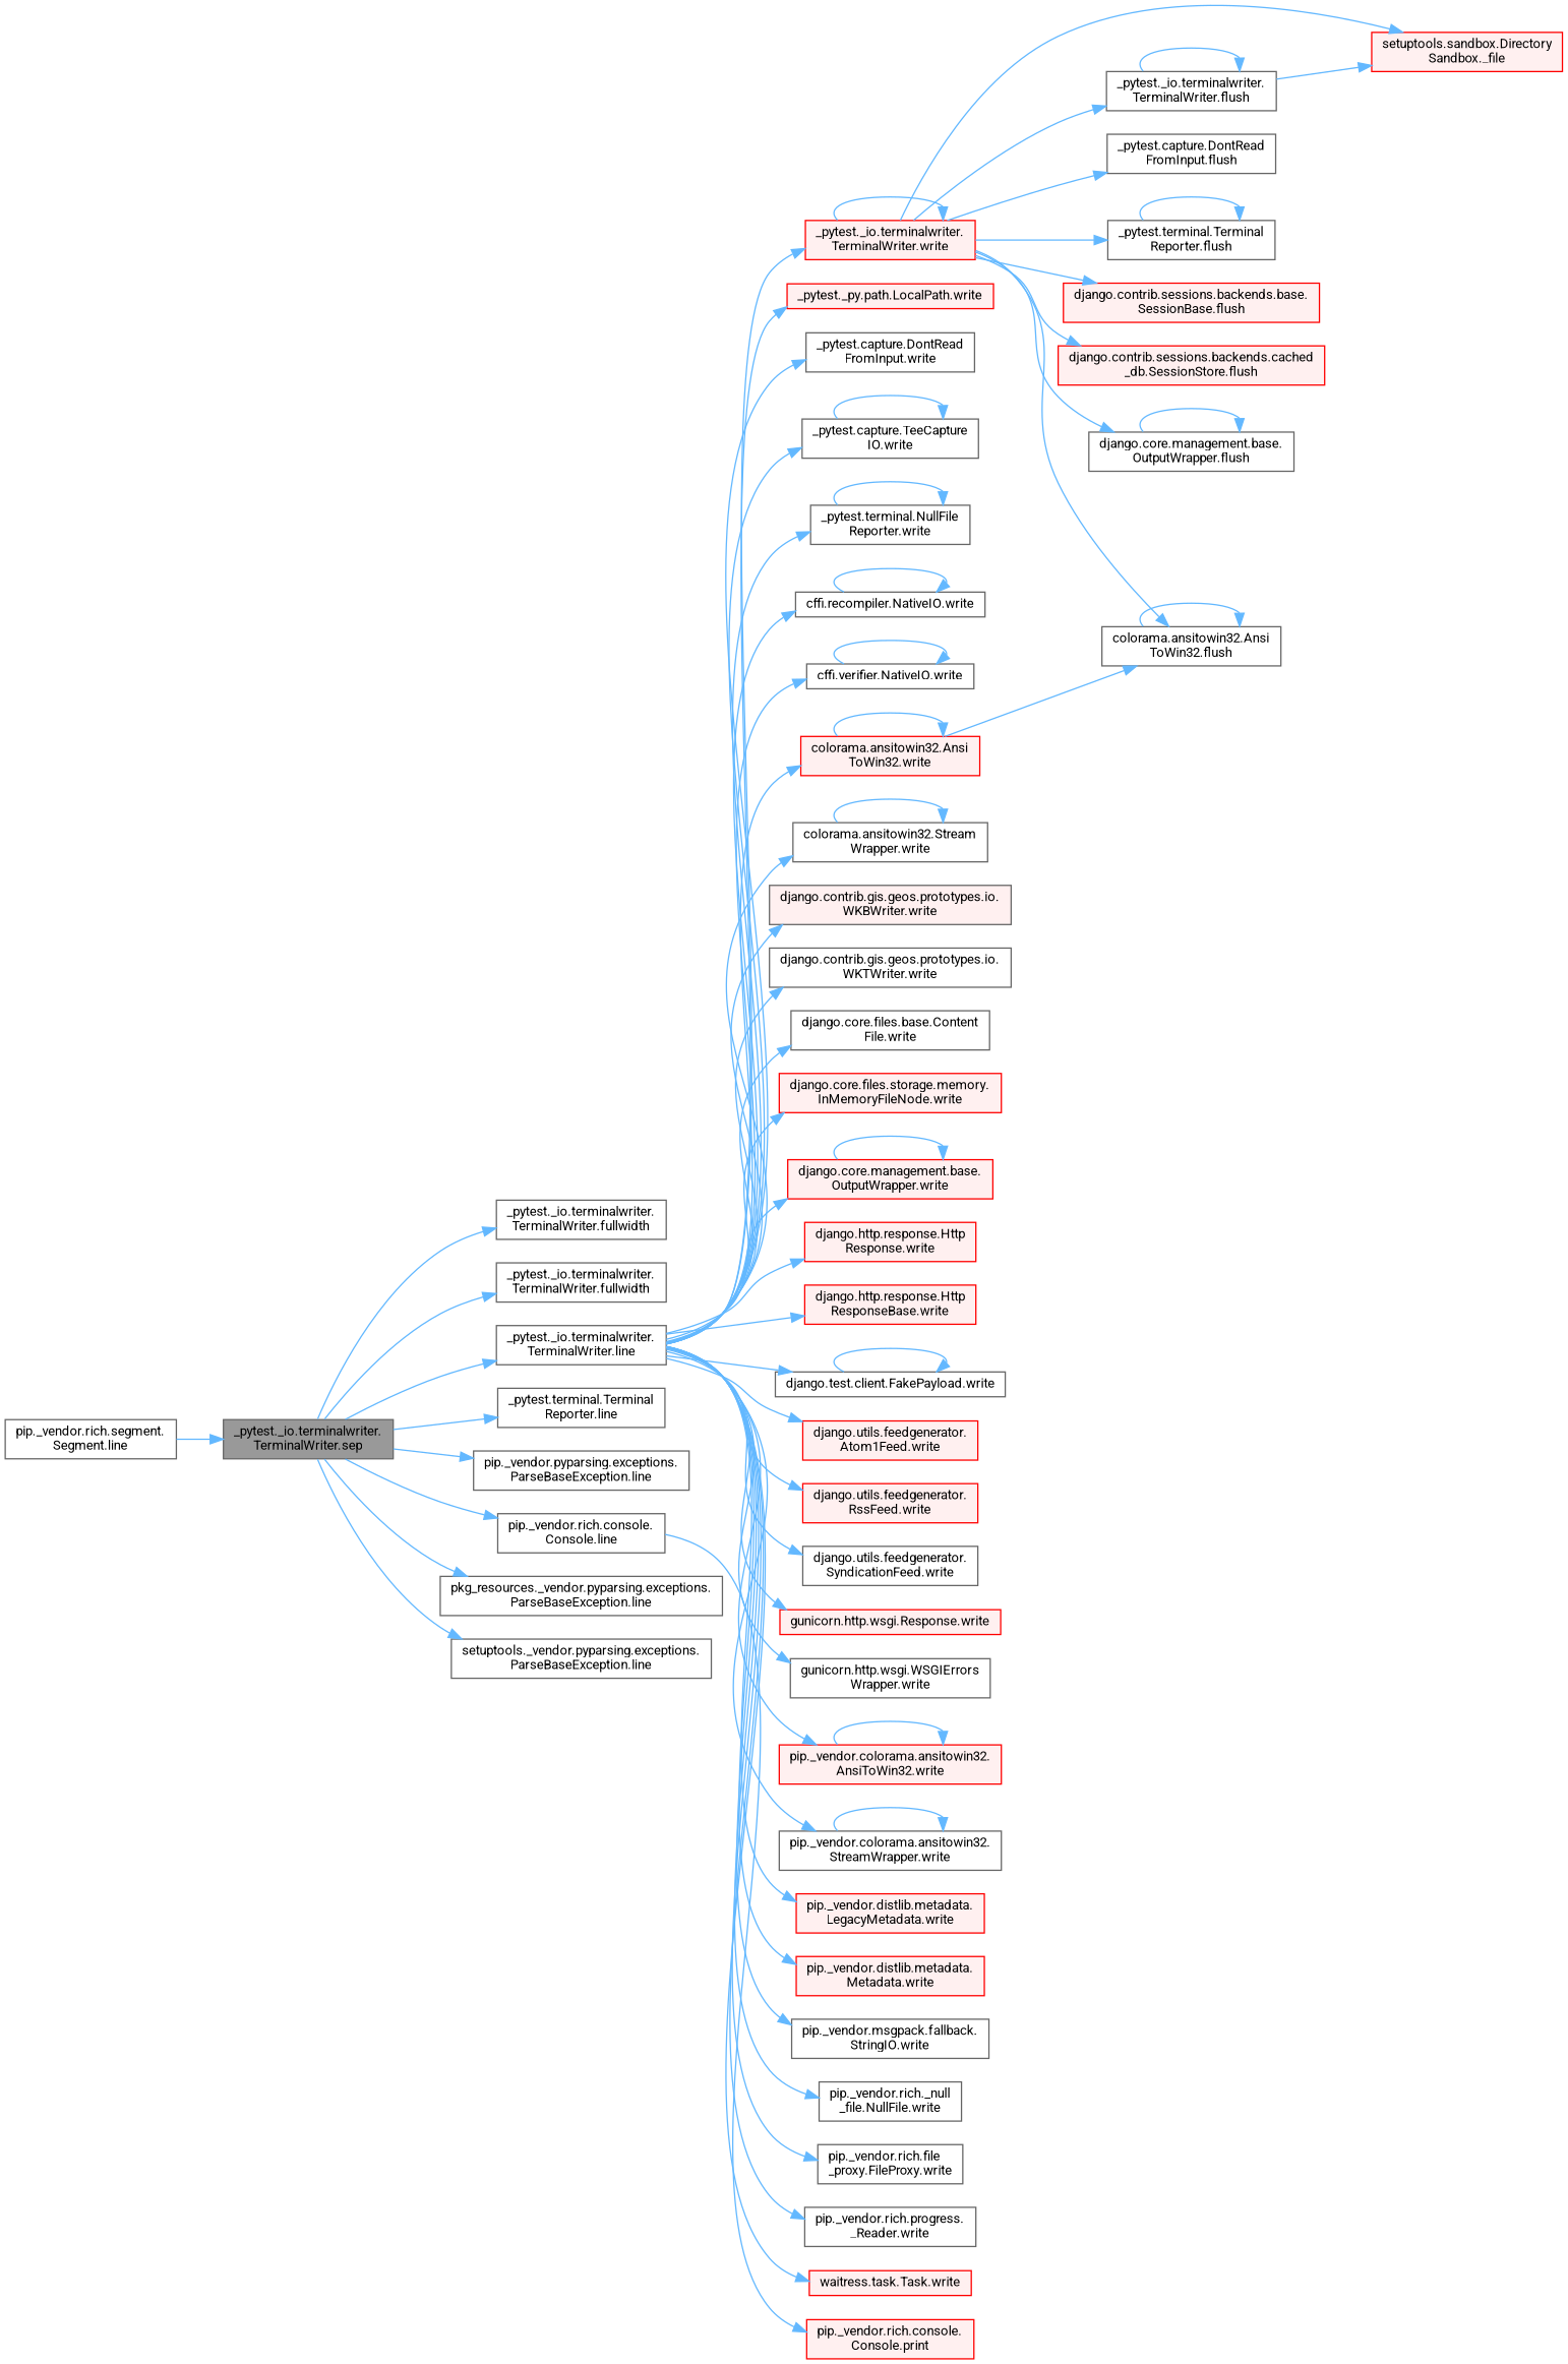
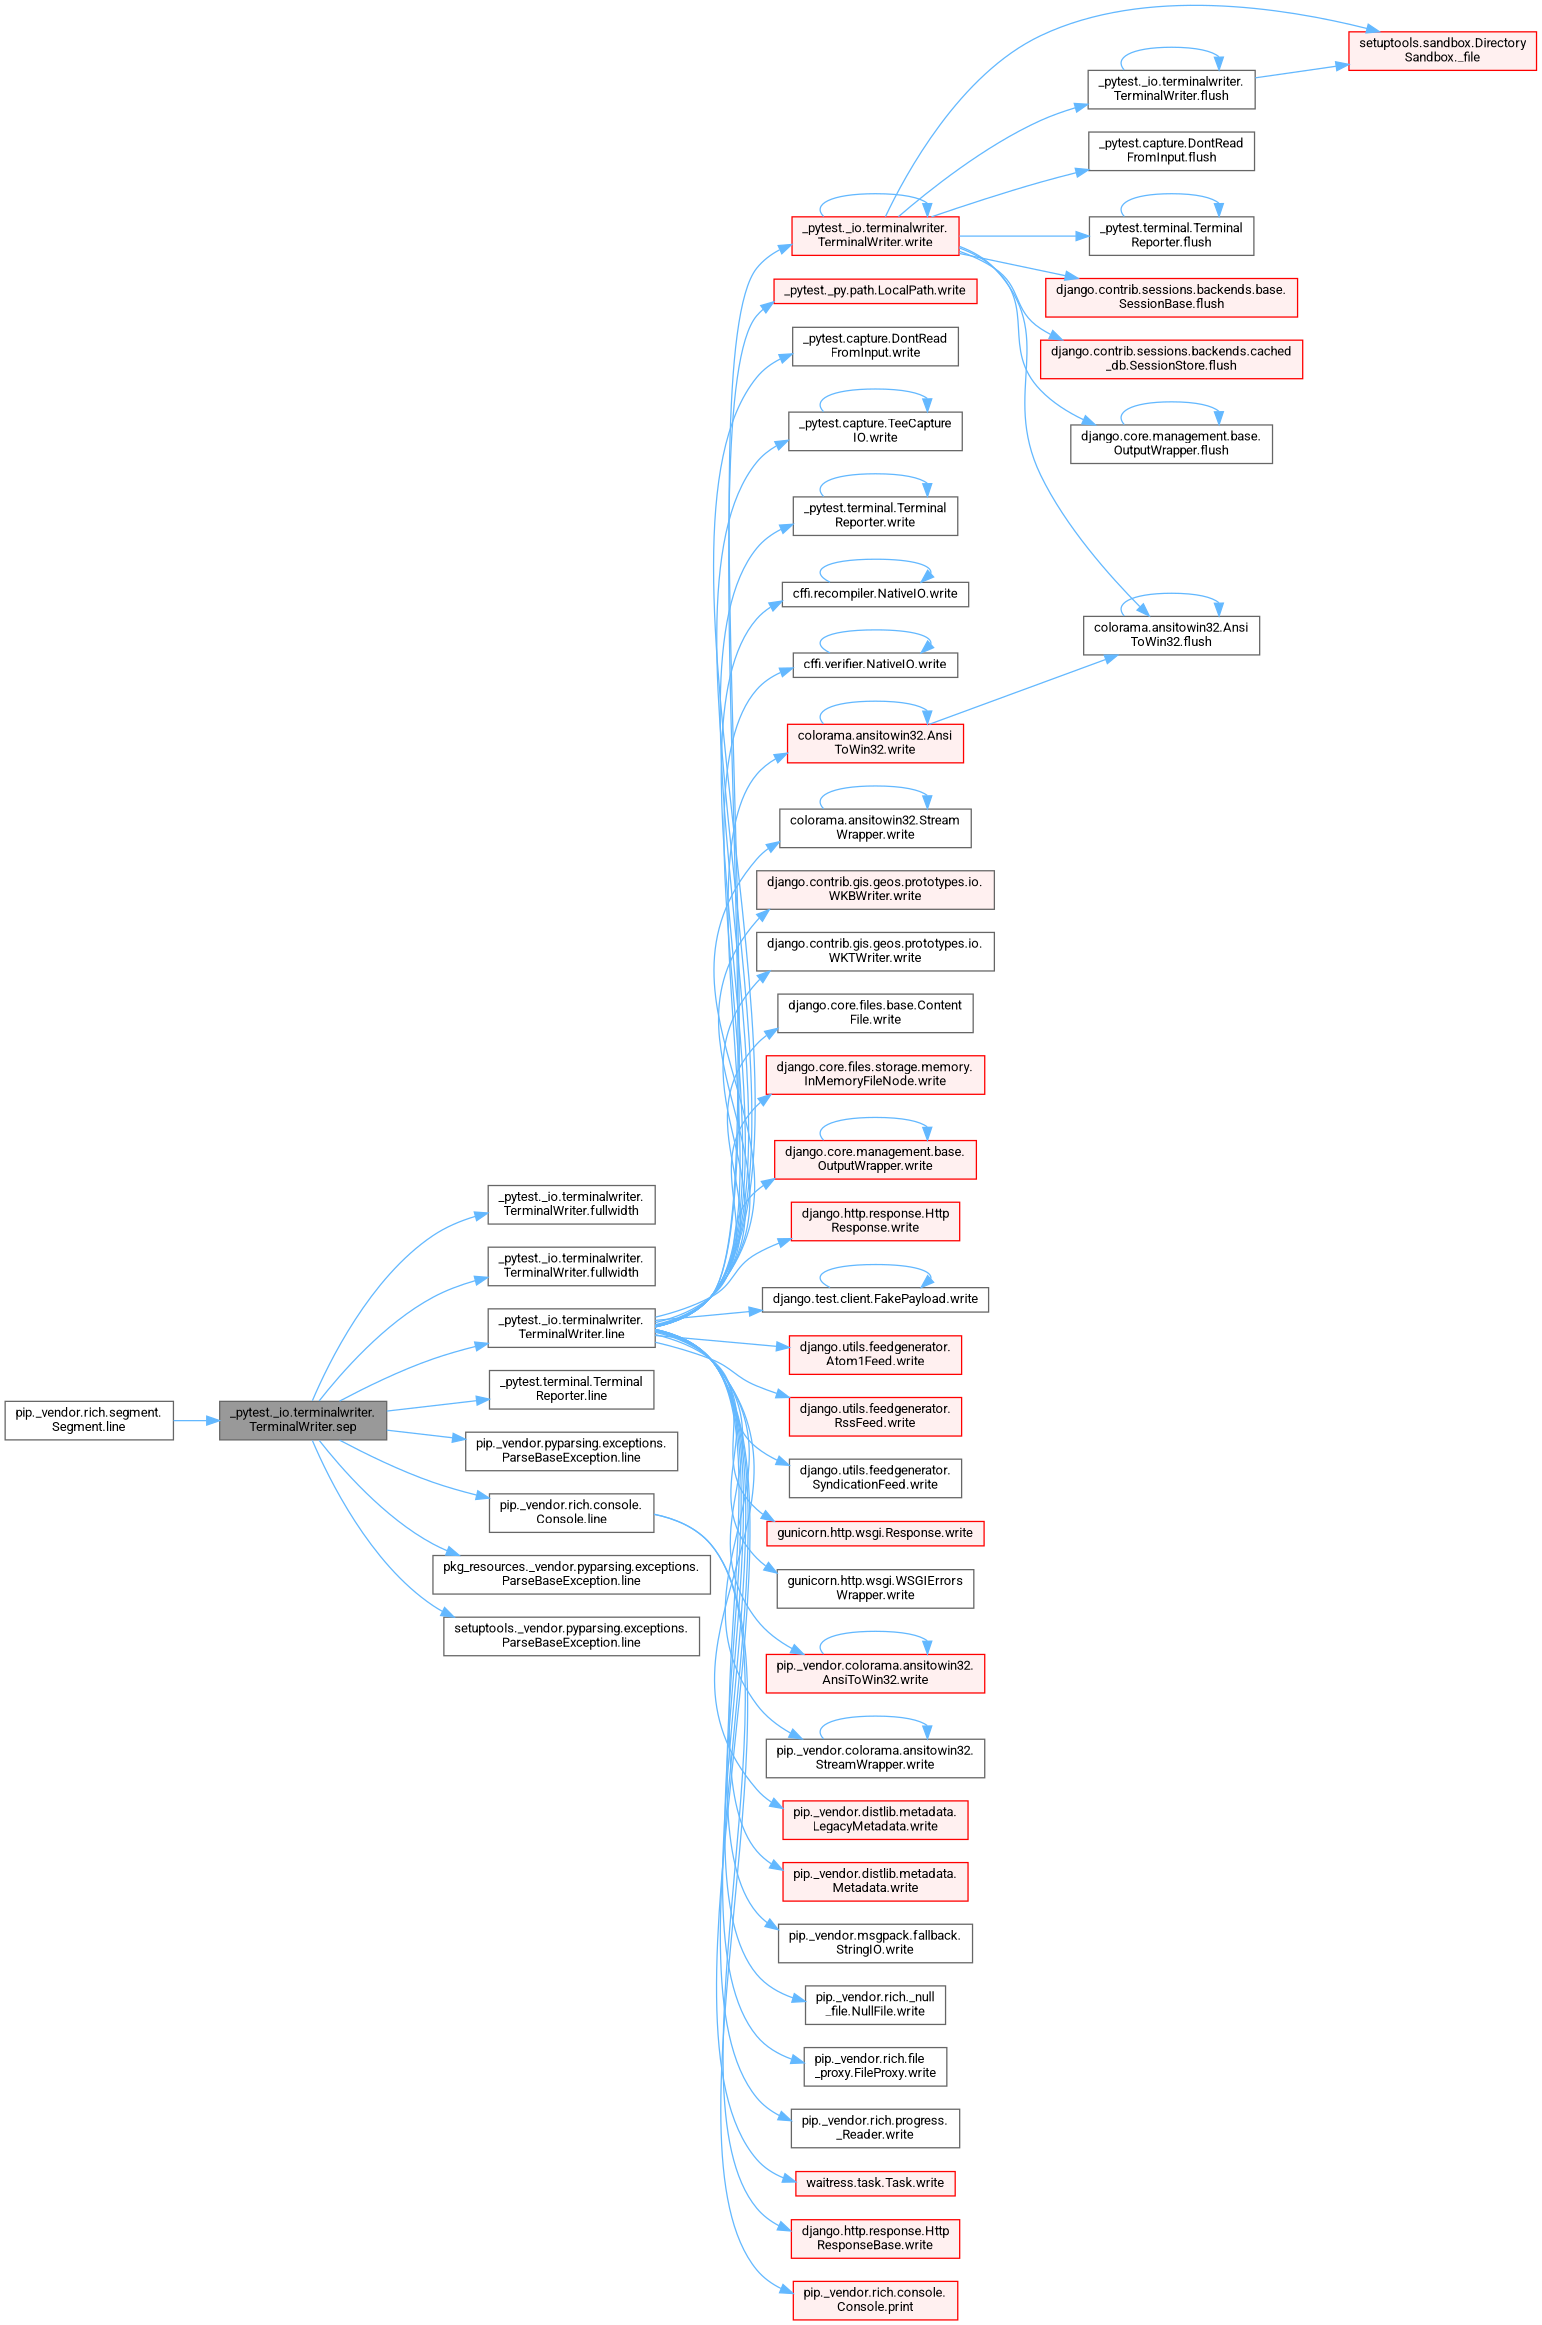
  digraph {
    fontname=Roboto
    rankdir=LR
    node [color=grey40 fillcolor=white fontname=Roboto fontsize=10 shape=box style=filled]
    edge [color=steelblue1 fontname=Roboto fontsize=10 labelfontname=Helvetica labelfontsize=10 style=solid]
    n1 [color=gray40 fillcolor=grey60 fontcolor=black height=0.2 label="_pytest._io.terminalwriter.\lTerminalWriter.sep" width=0.4]
    n2 [height=0.2 label="_pytest._io.terminalwriter.\lTerminalWriter.fullwidth" width=0.4]
    n3 [height=0.2 label="_pytest._io.terminalwriter.\lTerminalWriter.fullwidth" width=0.4]
    n4 [height=0.2 label="_pytest._io.terminalwriter.\lTerminalWriter.line" width=0.4]
    n5 [height=0.2 label="_pytest.terminal.Terminal\lReporter.line" width=0.4]
    n6 [height=0.2 label="pip._vendor.pyparsing.exceptions.\lParseBaseException.line" width=0.4]
    n7 [height=0.2 label="pip._vendor.rich.console.\lConsole.line" width=0.4]
    n8 [height=0.2 label="pkg_resources._vendor.pyparsing.exceptions.\lParseBaseException.line" width=0.4]
    n9 [height=0.2 label="setuptools._vendor.pyparsing.exceptions.\lParseBaseException.line" width=0.4]
    n10 [color=red fillcolor="#FFF0F0" height=0.2 label="_pytest._io.terminalwriter.\lTerminalWriter.write" width=0.4]
    n11 [color=red fillcolor="#FFF0F0" height=0.2 label="_pytest._py.path.LocalPath.write" width=0.4]
    n12 [height=0.2 label="_pytest.capture.DontRead\lFromInput.write" width=0.4]
    n13 [height=0.2 label="_pytest.capture.TeeCapture\lIO.write" width=0.4]
-   n14 [height=0.2 label="_pytest.terminal.NullFile\lReporter.write" width=0.4]
+   n14 [height=0.2 label="_pytest.terminal.Terminal\lReporter.write" width=0.4]
    n15 [height=0.2 label="cffi.recompiler.NativeIO.write" width=0.4]
    n16 [height=0.2 label="cffi.verifier.NativeIO.write" width=0.4]
    n17 [color=red fillcolor="#FFF0F0" height=0.2 label="colorama.ansitowin32.Ansi\lToWin32.write" width=0.4]
    n18 [height=0.2 label="colorama.ansitowin32.Stream\lWrapper.write" width=0.4]
    n19 [fillcolor="#FFF0F0" height=0.2 label="django.contrib.gis.geos.prototypes.io.\lWKBWriter.write" width=0.4]
    n20 [height=0.2 label="django.contrib.gis.geos.prototypes.io.\lWKTWriter.write" width=0.4]
    n21 [height=0.2 label="django.core.files.base.Content\lFile.write" width=0.4]
    n22 [color=red fillcolor="#FFF0F0" height=0.2 label="django.core.files.storage.memory.\lInMemoryFileNode.write" width=0.4]
    n23 [color=red fillcolor="#FFF0F0" height=0.2 label="django.core.management.base.\lOutputWrapper.write" width=0.4]
    n24 [color=red fillcolor="#FFF0F0" height=0.2 label="django.http.response.Http\lResponse.write" width=0.4]
    n25 [color=red fillcolor="#FFF0F0" height=0.2 label="django.http.response.Http\lResponseBase.write" width=0.4]
    n26 [height=0.2 label="django.test.client.FakePayload.write" width=0.4]
    n27 [color=red fillcolor="#FFF0F0" height=0.2 label="django.utils.feedgenerator.\lAtom1Feed.write" width=0.4]
    n28 [color=red fillcolor="#FFF0F0" height=0.2 label="django.utils.feedgenerator.\lRssFeed.write" width=0.4]
    n29 [height=0.2 label="django.utils.feedgenerator.\lSyndicationFeed.write" width=0.4]
    n30 [color=red fillcolor="#FFF0F0" height=0.2 label="gunicorn.http.wsgi.Response.write" width=0.4]
    n31 [height=0.2 label="gunicorn.http.wsgi.WSGIErrors\lWrapper.write" width=0.4]
    n32 [color=red fillcolor="#FFF0F0" height=0.2 label="pip._vendor.colorama.ansitowin32.\lAnsiToWin32.write" width=0.4]
    n33 [height=0.2 label="pip._vendor.colorama.ansitowin32.\lStreamWrapper.write" width=0.4]
    n34 [color=red fillcolor="#FFF0F0" height=0.2 label="pip._vendor.distlib.metadata.\lLegacyMetadata.write" width=0.4]
    n35 [color=red fillcolor="#FFF0F0" height=0.2 label="pip._vendor.distlib.metadata.\lMetadata.write" width=0.4]
    n36 [height=0.2 label="pip._vendor.msgpack.fallback.\lStringIO.write" width=0.4]
    n37 [height=0.2 label="pip._vendor.rich._null\l_file.NullFile.write" width=0.4]
    n38 [height=0.2 label="pip._vendor.rich.file\l_proxy.FileProxy.write" width=0.4]
    n39 [height=0.2 label="pip._vendor.rich.progress.\l_Reader.write" width=0.4]
    n40 [color=red fillcolor="#FFF0F0" height=0.2 label="waitress.task.Task.write" width=0.4]
    n41 [color=red fillcolor="#FFF0F0" height=0.2 label="pip._vendor.rich.console.\lConsole.print" width=0.4]
    n42 [height=0.2 label="pip._vendor.rich.segment.\lSegment.line" width=0.4]
    n43 [color=red fillcolor="#FFF0F0" height=0.2 label="setuptools.sandbox.Directory\lSandbox._file" width=0.4]
    n44 [height=0.2 label="_pytest._io.terminalwriter.\lTerminalWriter.flush" width=0.4]
    n45 [height=0.2 label="_pytest.capture.DontRead\lFromInput.flush" width=0.4]
    n46 [height=0.2 label="_pytest.terminal.Terminal\lReporter.flush" width=0.4]
    n47 [height=0.2 label="colorama.ansitowin32.Ansi\lToWin32.flush" width=0.4]
    n48 [color=red fillcolor="#FFF0F0" height=0.2 label="django.contrib.sessions.backends.base.\lSessionBase.flush" width=0.4]
    n49 [color=red fillcolor="#FFF0F0" height=0.2 label="django.contrib.sessions.backends.cached\l_db.SessionStore.flush" width=0.4]
    n50 [height=0.2 label="django.core.management.base.\lOutputWrapper.flush" width=0.4]
    n1 -> n2
    n1 -> n3
    n1 -> n4
    n1 -> n5
    n1 -> n6
    n1 -> n7
    n1 -> n8
    n1 -> n9
    n4 -> n10
    n4 -> n11
    n4 -> n12
    n4 -> n13
    n4 -> n14
    n4 -> n15
    n4 -> n16
    n4 -> n17
    n4 -> n18
    n4 -> n19
    n4 -> n20
    n4 -> n21
    n4 -> n22
    n4 -> n23
    n4 -> n24
-   n4 -> n25
+   n7 -> n25
    n4 -> n26
    n4 -> n27
    n4 -> n28
    n4 -> n29
    n4 -> n30
    n4 -> n31
    n4 -> n32
    n4 -> n33
    n4 -> n34
    n4 -> n35
    n4 -> n36
    n4 -> n37
    n4 -> n38
    n4 -> n39
    n4 -> n40
    n7 -> n41
    n10 -> n10
    n10 -> n43
    n10 -> n44
    n10 -> n45
    n10 -> n46
    n10 -> n47
    n10 -> n48
    n10 -> n49
    n10 -> n50
    n13 -> n13
    n14 -> n14
    n15 -> n15
    n16 -> n16
    n17 -> n17
    n17 -> n47
    n18 -> n18
    n23 -> n23
    n26 -> n26
    n32 -> n32
    n33 -> n33
    n42 -> n1
    n44 -> n43
    n44 -> n44
    n46 -> n46
    n47 -> n47
    n50 -> n50
  }
